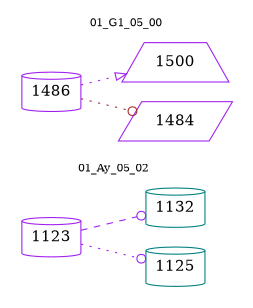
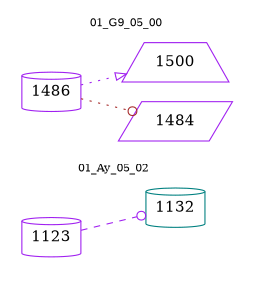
  digraph {
    rankdir=LR
    node [color=purple shape=cylinder]
    edge [arrowhead=odot color=purple style=dotted]
    n1 [label=1123]
-   n2 [color=teal label=1125]
    n3 [color=teal label=1132]
    n4 [label=1486]
    n5 [label=1484 shape=parallelogram]
    n6 [label=1500 shape=trapezium]
    subgraph cluster_1 {
      color=white
      fontsize=10
      label="01_Ay_05_02"
      n1
-     n2
      n3
    }
    subgraph cluster_2 {
      color=white
      fontsize=10
-     label="01_G1_05_00"
+     label="01_G9_05_00"
      n4
      n5
      n6
    }
-   n1 -> n2
    n1 -> n3 [style=dashed]
    n4 -> n5 [color=brown]
    n4 -> n6 [arrowhead=onormal]
  }
